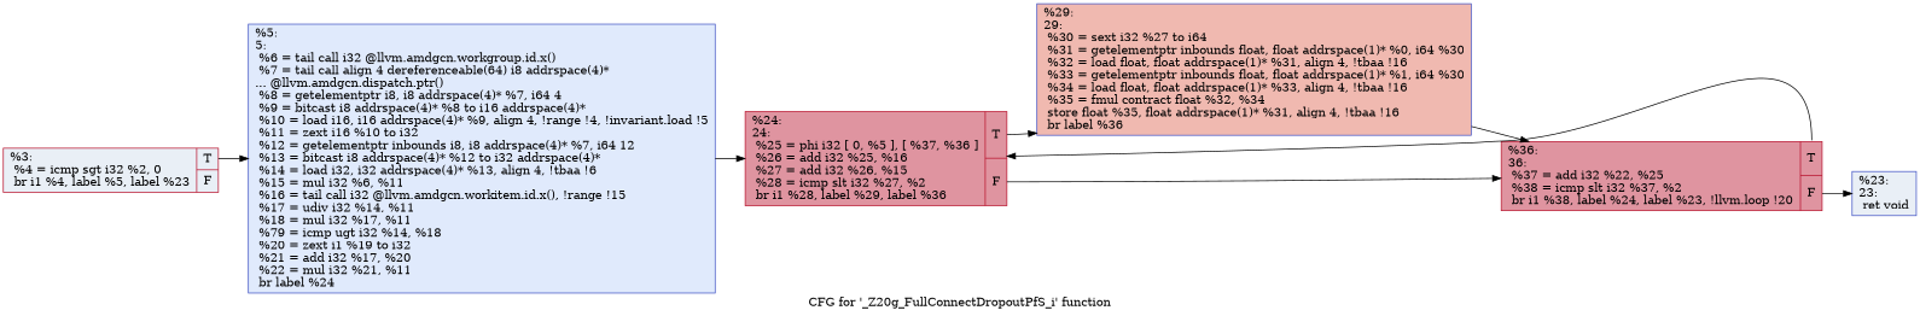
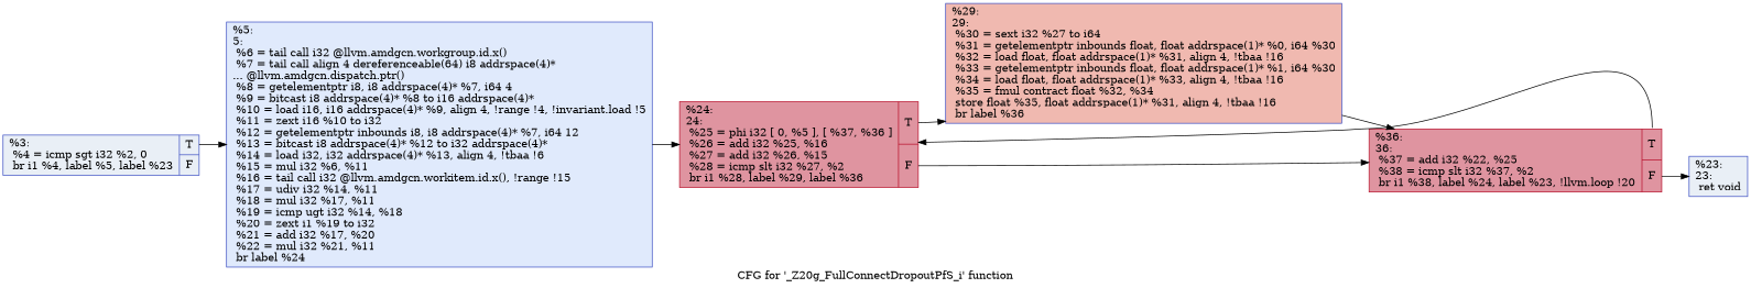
  digraph {
    label="CFG for '_Z20g_FullConnectDropoutPfS_i' function"
    rankdir=LR
    node [color="#3d50c3ff" fillcolor="#cedaeb70" shape=record style=filled]
    edge [tailport=s0]
-   n1 [color="#b70d28ff" label="{%3:\l  %4 = icmp sgt i32 %2, 0\l  br i1 %4, label %5, label %23\l|{<s0>T|<s1>F}}"]
-   n2 [fillcolor="#b9d0f970" label="{%5:\l5:                                                \l  %6 = tail call i32 @llvm.amdgcn.workgroup.id.x()\l  %7 = tail call align 4 dereferenceable(64) i8 addrspace(4)*\l... @llvm.amdgcn.dispatch.ptr()\l  %8 = getelementptr i8, i8 addrspace(4)* %7, i64 4\l  %9 = bitcast i8 addrspace(4)* %8 to i16 addrspace(4)*\l  %10 = load i16, i16 addrspace(4)* %9, align 4, !range !4, !invariant.load !5\l  %11 = zext i16 %10 to i32\l  %12 = getelementptr inbounds i8, i8 addrspace(4)* %7, i64 12\l  %13 = bitcast i8 addrspace(4)* %12 to i32 addrspace(4)*\l  %14 = load i32, i32 addrspace(4)* %13, align 4, !tbaa !6\l  %15 = mul i32 %6, %11\l  %16 = tail call i32 @llvm.amdgcn.workitem.id.x(), !range !15\l  %17 = udiv i32 %14, %11\l  %18 = mul i32 %17, %11\l  %79 = icmp ugt i32 %14, %18\l  %20 = zext i1 %19 to i32\l  %21 = add i32 %17, %20\l  %22 = mul i32 %21, %11\l  br label %24\l}"]
+   n1 [label="{%3:\l  %4 = icmp sgt i32 %2, 0\l  br i1 %4, label %5, label %23\l|{<s0>T|<s1>F}}"]
+   n2 [fillcolor="#b9d0f970" label="{%5:\l5:                                                \l  %6 = tail call i32 @llvm.amdgcn.workgroup.id.x()\l  %7 = tail call align 4 dereferenceable(64) i8 addrspace(4)*\l... @llvm.amdgcn.dispatch.ptr()\l  %8 = getelementptr i8, i8 addrspace(4)* %7, i64 4\l  %9 = bitcast i8 addrspace(4)* %8 to i16 addrspace(4)*\l  %10 = load i16, i16 addrspace(4)* %9, align 4, !range !4, !invariant.load !5\l  %11 = zext i16 %10 to i32\l  %12 = getelementptr inbounds i8, i8 addrspace(4)* %7, i64 12\l  %13 = bitcast i8 addrspace(4)* %12 to i32 addrspace(4)*\l  %14 = load i32, i32 addrspace(4)* %13, align 4, !tbaa !6\l  %15 = mul i32 %6, %11\l  %16 = tail call i32 @llvm.amdgcn.workitem.id.x(), !range !15\l  %17 = udiv i32 %14, %11\l  %18 = mul i32 %17, %11\l  %19 = icmp ugt i32 %14, %18\l  %20 = zext i1 %19 to i32\l  %21 = add i32 %17, %20\l  %22 = mul i32 %21, %11\l  br label %24\l}"]
    n3 [color="#b70d28ff" fillcolor="#b70d2870" label="{%24:\l24:                                               \l  %25 = phi i32 [ 0, %5 ], [ %37, %36 ]\l  %26 = add i32 %25, %16\l  %27 = add i32 %26, %15\l  %28 = icmp slt i32 %27, %2\l  br i1 %28, label %29, label %36\l|{<s0>T|<s1>F}}"]
    n4 [label="{%23:\l23:                                               \l  ret void\l}"]
    n5 [fillcolor="#de614d70" label="{%29:\l29:                                               \l  %30 = sext i32 %27 to i64\l  %31 = getelementptr inbounds float, float addrspace(1)* %0, i64 %30\l  %32 = load float, float addrspace(1)* %31, align 4, !tbaa !16\l  %33 = getelementptr inbounds float, float addrspace(1)* %1, i64 %30\l  %34 = load float, float addrspace(1)* %33, align 4, !tbaa !16\l  %35 = fmul contract float %32, %34\l  store float %35, float addrspace(1)* %31, align 4, !tbaa !16\l  br label %36\l}"]
    n6 [color="#b70d28ff" fillcolor="#b70d2870" label="{%36:\l36:                                               \l  %37 = add i32 %22, %25\l  %38 = icmp slt i32 %37, %2\l  br i1 %38, label %24, label %23, !llvm.loop !20\l|{<s0>T|<s1>F}}"]
    n1 -> n2
    n2 -> n3
    n3 -> n5
    n3 -> n6 [tailport=s1]
    n5 -> n6
    n6 -> n3
    n6 -> n4 [tailport=s1]
  }
